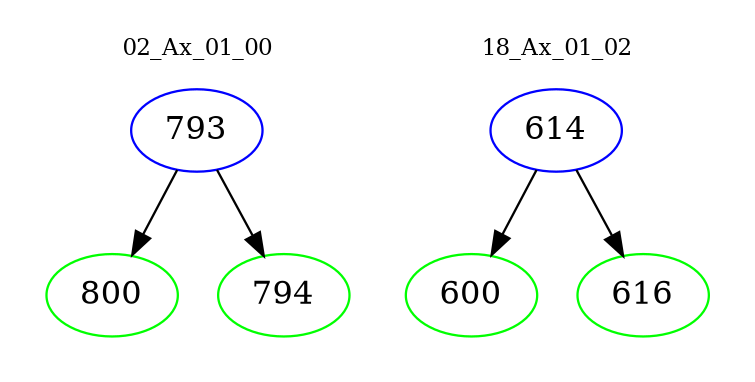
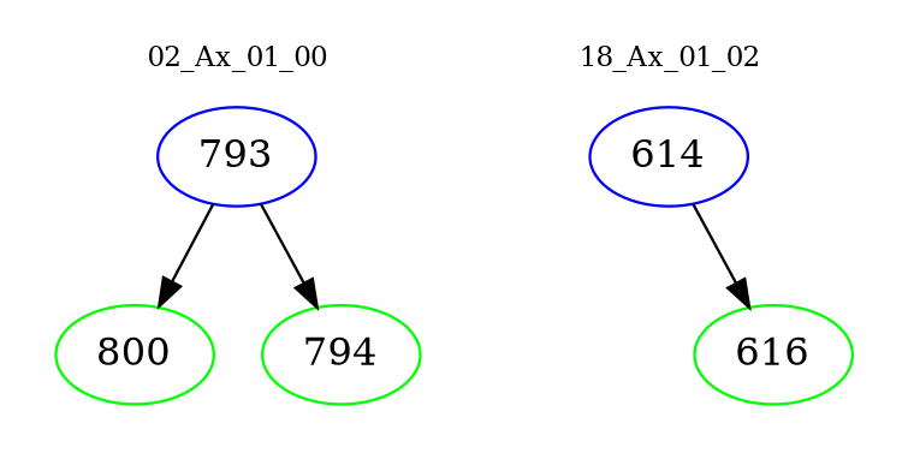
  digraph {
    node [color=green]
    edge [color=black]
    n1 [color=blue label=793]
    n2 [label=800]
    n3 [label=794]
    n4 [color=blue label=614]
-   n5 [label=600]
    n6 [label=616]
    subgraph cluster_1 {
      color=white
      fontsize=10
      label="02_Ax_01_00"
      n1
      n2
      n3
    }
    subgraph cluster_2 {
      color=white
      fontsize=10
      label="18_Ax_01_02"
      n4
-     n5
      n6
    }
    n1 -> n2
    n1 -> n3
-   n4 -> n5
    n4 -> n6
  }
